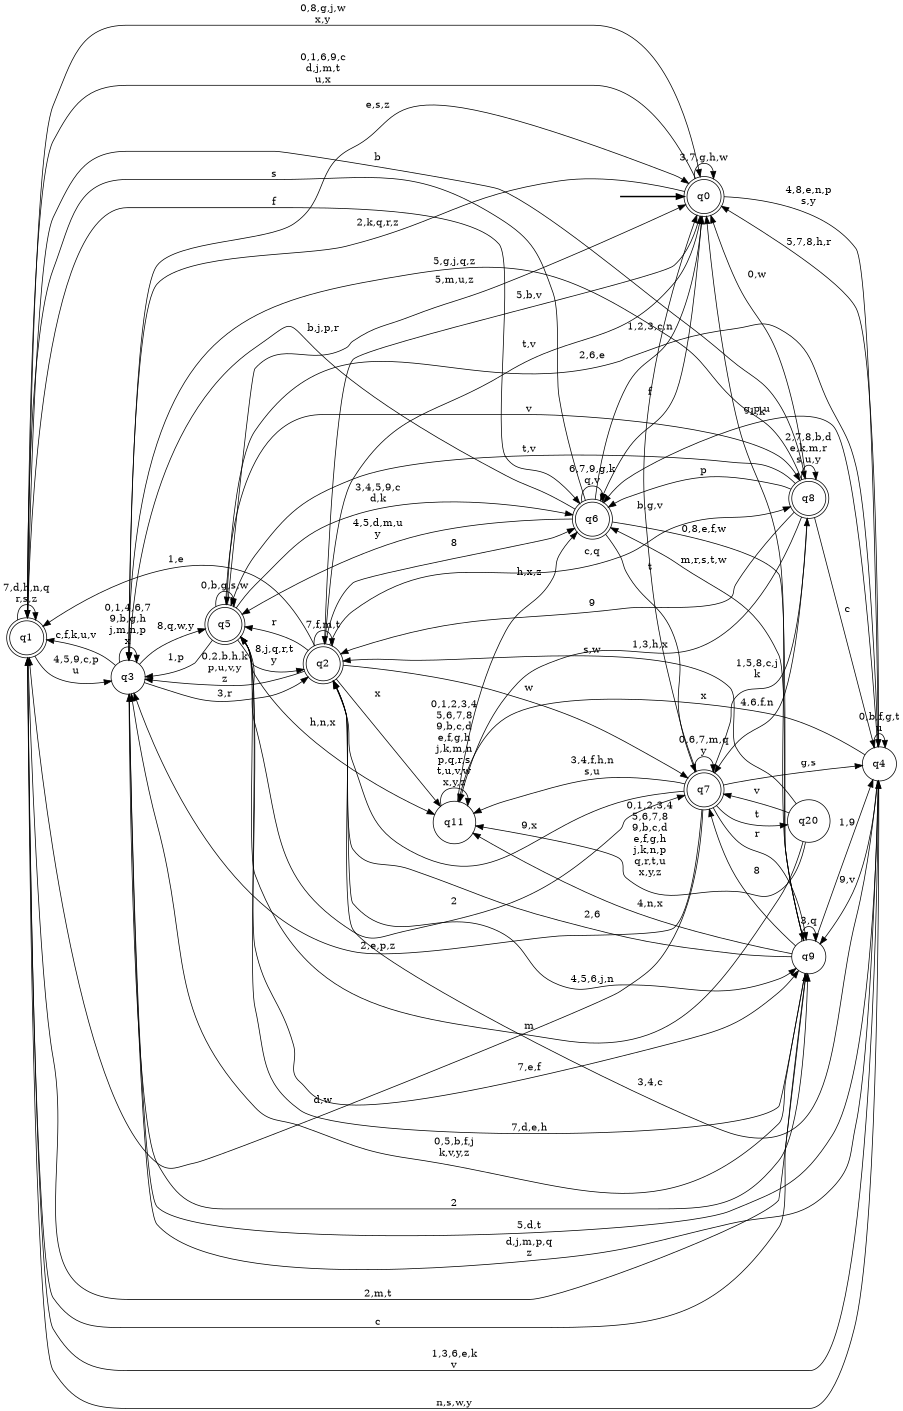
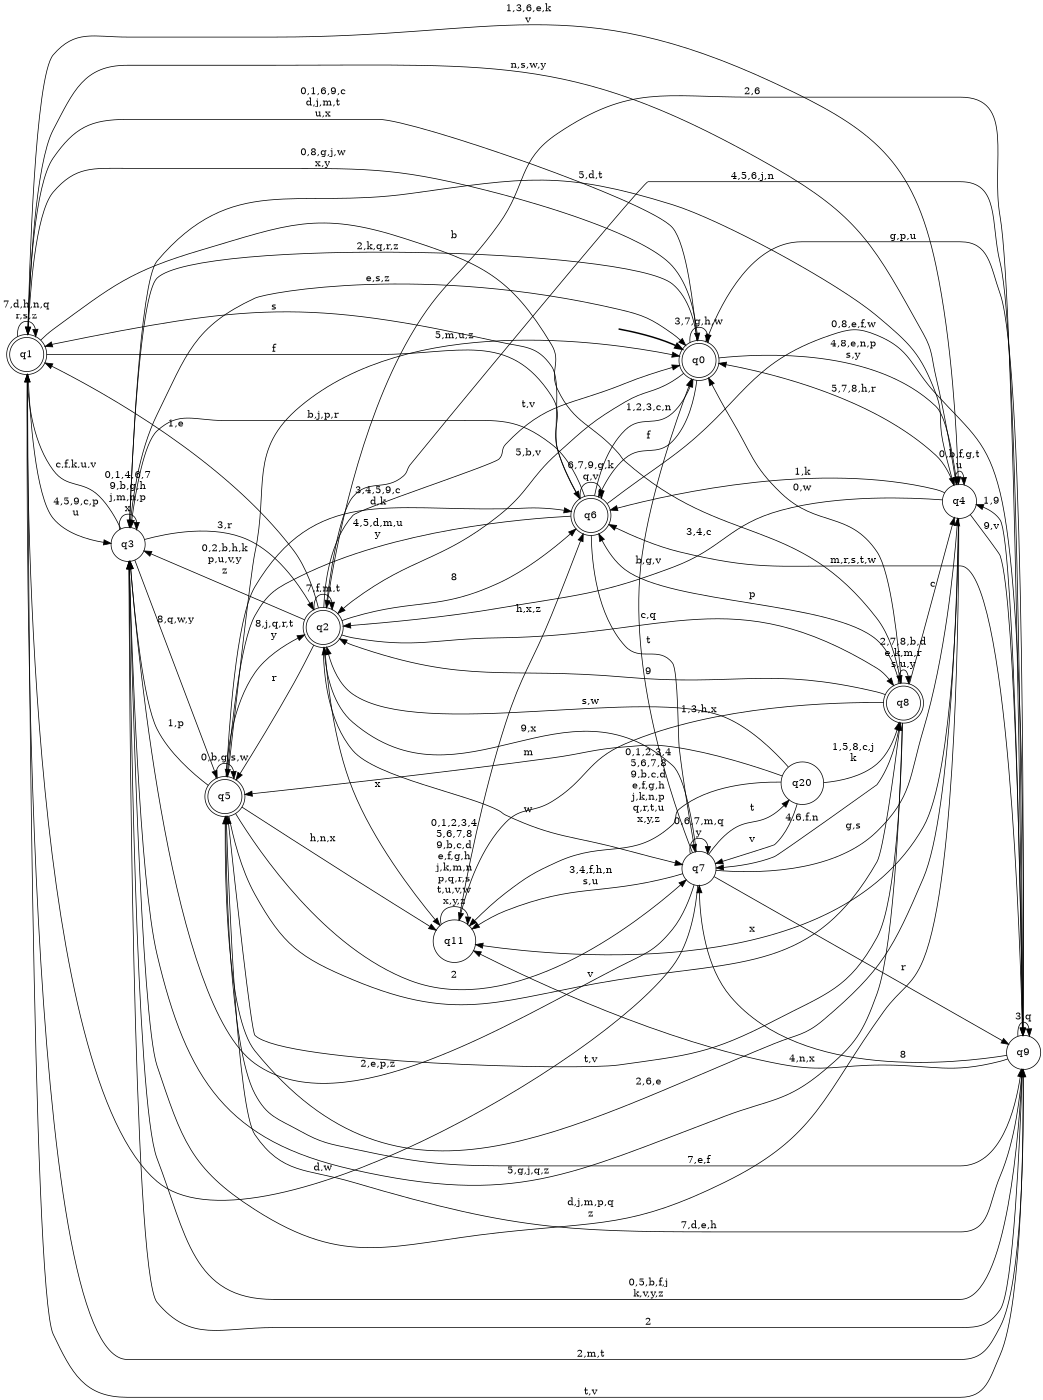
  digraph {
    rankdir=LR
    node [shape=doublecircle style="rounded,filled" color=black fillcolor=white]
    __start0 [height=0 shape=none style=invis width=0 color="" fillcolor=""]
    n2 [label=q0]
    n3 [label=q1]
    n4 [label=q2]
    n5 [label=q3 shape=circle style=filled]
    n6 [label=q4 shape=circle]
    n7 [label=q6]
    n8 [label=q8]
    n9 [label=q9 shape=circle style=filled]
    n10 [label=q5]
-   n11 [label=q7]
+   n11 [label=q7 shape=circle]
    n12 [label=q11 shape=circle style=filled]
    n13 [label=q20 shape=circle style=filled]
    subgraph cluster_1 {
      nodesep=0.15
      ranksep=0.15
      style=invis
      __start0
      n2
    }
    __start0 -> n2 [penwidth=2]
    n2 -> n2 [label="3,7,g,h,w"]
    n2 -> n3 [label="0,1,6,9,c\nd,j,m,t\nu,x"]
    n2 -> n4 [label="5,b,v"]
    n2 -> n5 [label="2,k,q,r,z"]
    n2 -> n6 [label="4,8,e,n,p\ns,y"]
    n2 -> n7 [label=f]
    n3 -> n2 [label="0,8,g,j,w\nx,y"]
    n3 -> n3 [label="7,d,h,n,q\nr,s,z"]
    n3 -> n5 [label="4,5,9,c,p\nu"]
    n3 -> n6 [label="1,3,6,e,k\nv"]
    n3 -> n7 [label=f]
    n3 -> n8 [label=b]
    n3 -> n9 [label="2,m,t"]
    n4 -> n2 [label="t,v"]
    n4 -> n3 [label="1,e"]
    n4 -> n4 [label="7,f,m,t"]
    n4 -> n5 [label="0,2,b,h,k\np,u,v,y\nz"]
    n4 -> n7 [label=8]
    n4 -> n8 [label="c,q"]
    n4 -> n9 [label="4,5,6,j,n"]
    n4 -> n10 [label=r]
    n4 -> n11 [label=w]
    n4 -> n12 [label=x]
    n5 -> n2 [label="e,s,z"]
    n5 -> n3 [label="c,f,k,u,v"]
    n5 -> n4 [label="3,r"]
    n5 -> n5 [label="0,1,4,6,7\n9,b,g,h\nj,m,n,p\nx"]
    n5 -> n6 [label="5,d,t"]
    n5 -> n9 [label=2]
    n5 -> n10 [label="8,q,w,y"]
    n6 -> n2 [label="5,7,8,h,r"]
    n6 -> n3 [label="n,s,w,y"]
    n6 -> n4 [label="3,4,c"]
    n6 -> n5 [label="d,j,m,p,q\nz"]
    n6 -> n6 [label="0,b,f,g,t\nu"]
    n6 -> n7 [label="1,k"]
    n6 -> n9 [label="9,v"]
    n6 -> n10 [label="2,6,e"]
    n6 -> n12 [label=x]
    n7 -> n2 [label="1,2,3,c,n"]
    n7 -> n3 [label=s]
    n7 -> n5 [label="b,j,p,r"]
    n7 -> n7 [label="6,7,9,g,k\nq,v"]
    n7 -> n9 [label="0,8,e,f,w"]
    n7 -> n10 [label="4,5,d,m,u\ny"]
    n7 -> n11 [label=t]
    n8 -> n2 [label="0,w"]
    n8 -> n4 [label=9]
    n8 -> n5 [label="5,g,j,q,z"]
    n8 -> n6 [label=c]
    n8 -> n7 [label=p]
    n8 -> n8 [label="2,7,8,b,d\ne,k,m,r\ns,u,y"]
    n8 -> n10 [label="t,v"]
    n8 -> n11 [label="4,6,f,n"]
    n8 -> n12 [label="1,3,h,x"]
    n9 -> n2 [label="g,p,u"]
-   n9 -> n3 [label=c]
+   n9 -> n3 [label="t,v"]
    n9 -> n4 [label="2,6"]
    n9 -> n5 [label="0,5,b,f,j\nk,v,y,z"]
    n9 -> n6 [label="1,9"]
    n9 -> n7 [label="m,r,s,t,w"]
    n9 -> n9 [label="3,q"]
    n9 -> n10 [label="7,d,e,h"]
    n9 -> n11 [label=8]
    n9 -> n12 [label="4,n,x"]
    n10 -> n2 [label="5,m,u,z"]
    n10 -> n4 [label="8,j,q,r,t\ny"]
    n10 -> n5 [label="1,p"]
    n10 -> n7 [label="3,4,5,9,c\nd,k"]
    n10 -> n8 [label=v]
    n10 -> n9 [label="7,e,f"]
    n10 -> n10 [label="0,b,g,s,w"]
    n10 -> n11 [label=2]
    n10 -> n12 [label="h,n,x"]
    n11 -> n2 [label="b,g,v"]
    n11 -> n3 [label="d,w"]
    n11 -> n4 [label="9,x"]
    n11 -> n5 [label="2,e,p,z"]
    n11 -> n6 [label="g,s"]
-   n11 -> n8 [label="1,5,8,c,j\nk"]
+   n13 -> n8 [label="1,5,8,c,j\nk"]
    n11 -> n9 [label=r]
    n11 -> n11 [label="0,6,7,m,q\ny"]
    n11 -> n12 [label="3,4,f,h,n\ns,u"]
    n11 -> n13 [label=t]
    n12 -> n7 [label="h,x,z"]
    n12 -> n12 [label="0,1,2,3,4\n5,6,7,8\n9,b,c,d\ne,f,g,h\nj,k,m,n\np,q,r,s\nt,u,v,w\nx,y,z"]
    n13 -> n4 [label="s,w"]
    n13 -> n10 [label=m]
    n13 -> n11 [label=v]
    n13 -> n12 [label="0,1,2,3,4\n5,6,7,8\n9,b,c,d\ne,f,g,h\nj,k,n,p\nq,r,t,u\nx,y,z"]
  }
